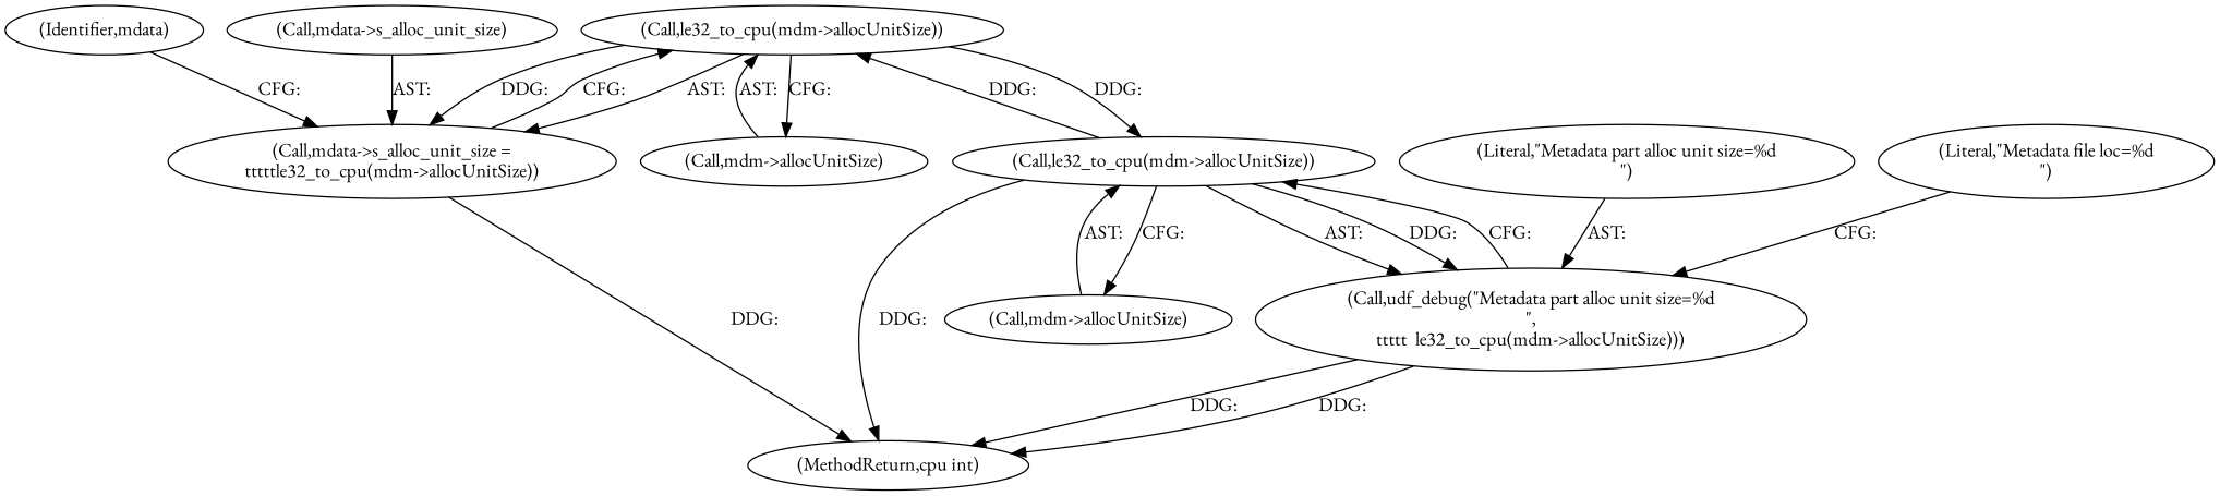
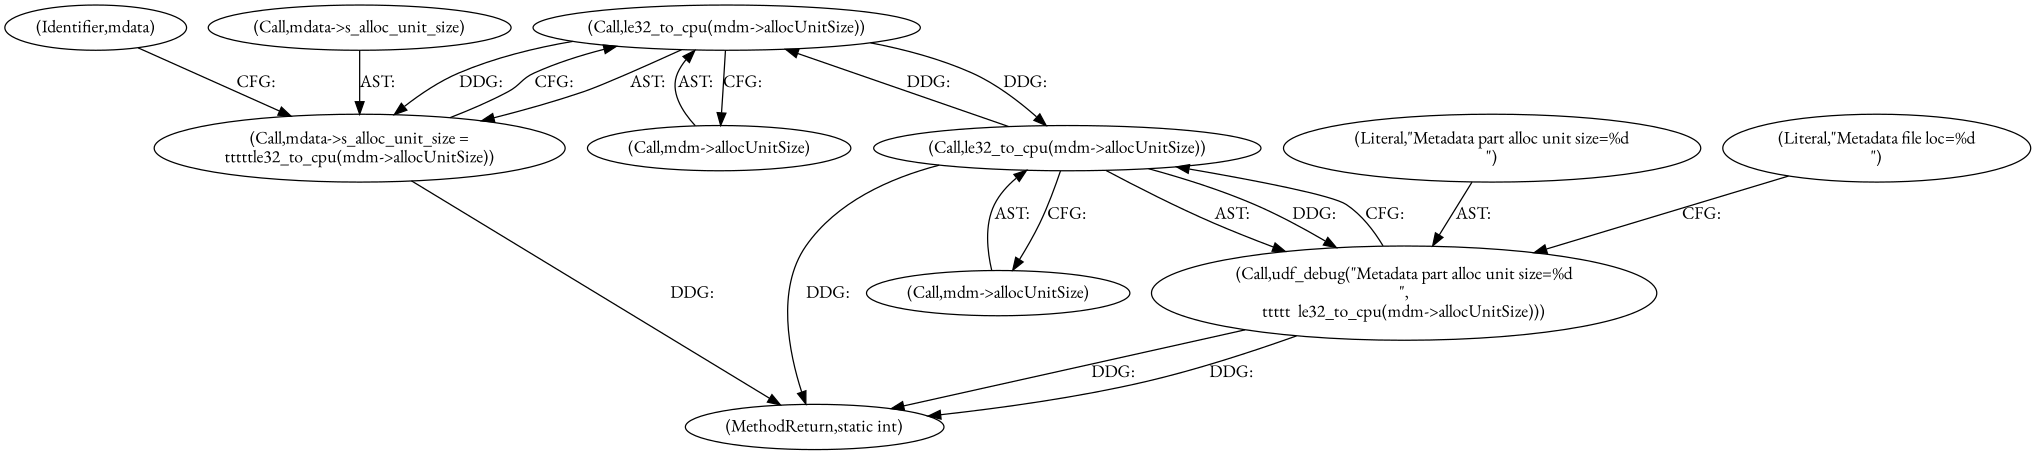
  digraph {
    fontname="EB Garamond"
    node [fontname="EB Garamond"]
    edge [fontname="EB Garamond"]
    n1 [label="(Call,le32_to_cpu(mdm->allocUnitSize))"]
    n2 [label="(Call,le32_to_cpu(mdm->allocUnitSize))"]
    n3 [label="(Call,mdata->s_alloc_unit_size =\n\t\t\t\t\tle32_to_cpu(mdm->allocUnitSize))"]
    n4 [label="(Call,mdm->allocUnitSize)"]
    n5 [label="(Call,udf_debug(\"Metadata part alloc unit size=%d\n\",\n\t\t\t\t\t  le32_to_cpu(mdm->allocUnitSize)))"]
-   n6 [label="(MethodReturn,cpu int)"]
+   n6 [label="(MethodReturn,static int)"]
    n7 [label="(Call,mdm->allocUnitSize)"]
    n8 [label="(Identifier,mdata)"]
    n9 [label="(Literal,\"Metadata file loc=%d\n\")"]
    n10 [label="(Literal,\"Metadata part alloc unit size=%d\n\")"]
    n11 [label="(Call,mdata->s_alloc_unit_size)"]
    n1 -> n2 [label="DDG: "]
    n1 -> n3 [label="AST: "]
    n1 -> n3 [label="DDG: "]
    n1 -> n4 [label="CFG: "]
    n2 -> n1 [label="DDG: "]
    n2 -> n5 [label="AST: "]
    n2 -> n5 [label="DDG: "]
    n2 -> n6 [label="DDG: "]
    n2 -> n7 [label="CFG: "]
    n3 -> n1 [label="CFG: "]
    n3 -> n6 [label="DDG: "]
    n4 -> n1 [label="AST: "]
    n5 -> n2 [label="CFG: "]
    n5 -> n6 [label="DDG: "]
    n5 -> n6 [label="DDG: "]
    n7 -> n2 [label="AST: "]
    n8 -> n3 [label="CFG: "]
    n9 -> n5 [label="CFG: "]
    n10 -> n5 [label="AST: "]
    n11 -> n3 [label="AST: "]
  }
